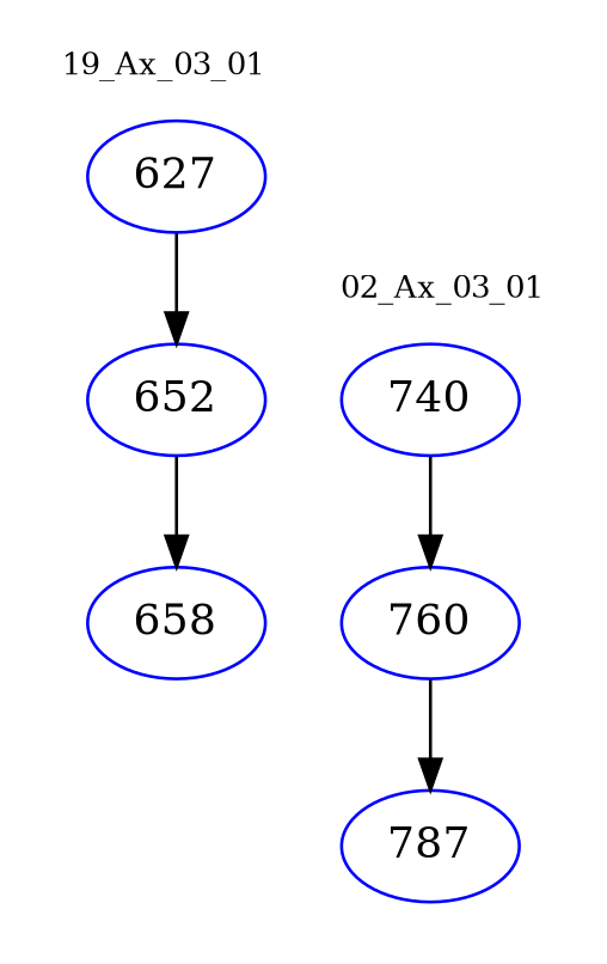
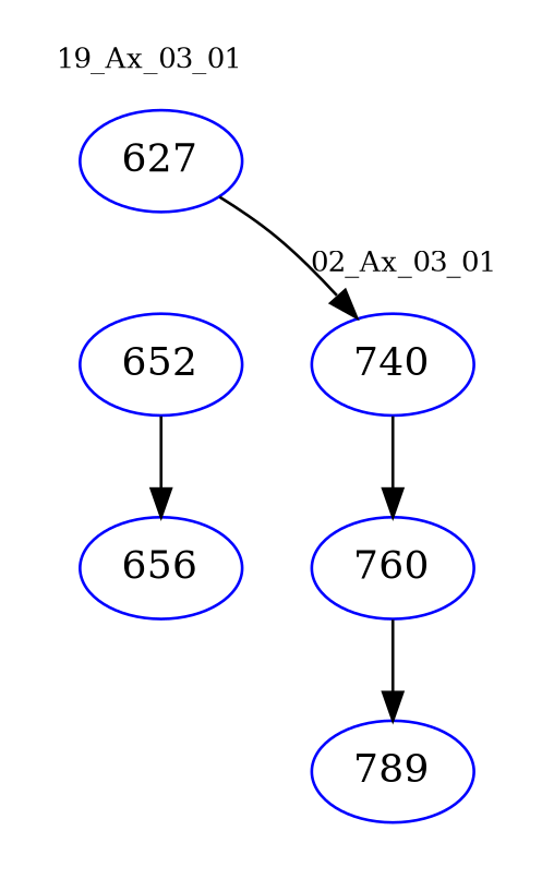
  digraph {
    node [color=blue]
    edge [color=black]
    n1 [label=627]
    n2 [label=652]
-   n3 [label=658]
+   n3 [label=656]
    n4 [label=740]
    n5 [label=760]
-   n6 [label=787]
+   n6 [label=789]
    subgraph cluster_1 {
      color=white
      fontsize=10
      label="19_Ax_03_01"
      n1
      n2
      n3
    }
    subgraph cluster_2 {
      color=white
      fontsize=10
      label="02_Ax_03_01"
      n4
      n5
      n6
    }
-   n1 -> n2
+   n1 -> n4
    n2 -> n3
    n4 -> n5
    n5 -> n6
  }
